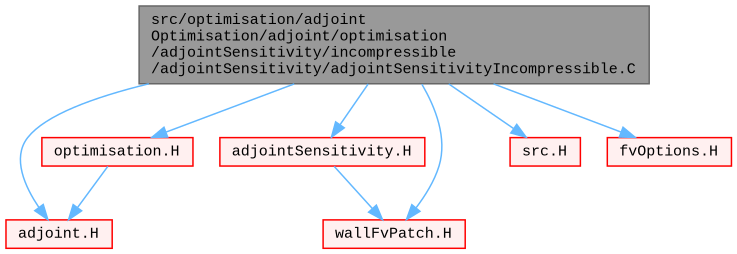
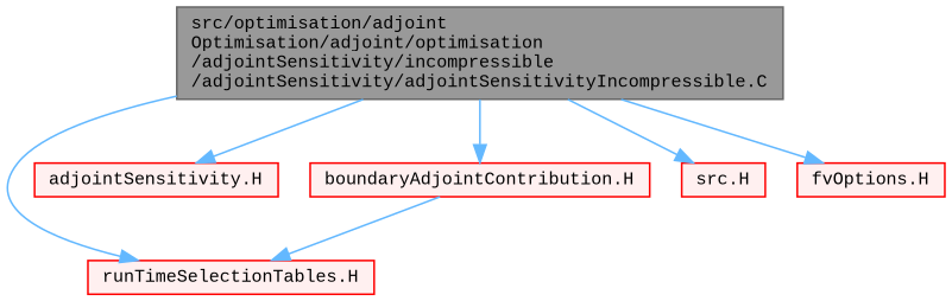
  digraph {
    fontname="Liberation Mono"
    node [color=red fillcolor="#FFF0F0" fontname="Liberation Mono" fontsize=10 shape=box style=filled]
    edge [color=steelblue1 fontname="Liberation Mono" fontsize=10 labelfontname=Helvetica labelfontsize=10 style=solid]
    n1 [color=gray40 fillcolor=grey60 fontcolor=black height=0.2 label="src/optimisation/adjoint\lOptimisation/adjoint/optimisation\l/adjointSensitivity/incompressible\l/adjointSensitivity/adjointSensitivityIncompressible.C" width=0.4]
-   n2 [height=0.2 label="adjoint.H" width=0.4]
+   n2 [height=0.2 label="runTimeSelectionTables.H" width=0.4]
    n3 [height=0.2 label="adjointSensitivity.H" width=0.4]
-   n4 [height=0.2 label="wallFvPatch.H" width=0.4]
-   n5 [height=0.2 label="optimisation.H" width=0.4]
+   n5 [height=0.2 label="boundaryAdjointContribution.H" width=0.4]
    n6 [height=0.2 label="src.H" width=0.4]
    n7 [height=0.2 label="fvOptions.H" width=0.4]
    n1 -> n2
    n1 -> n3
-   n1 -> n4
    n1 -> n5
    n1 -> n6
    n1 -> n7
-   n3 -> n4
    n5 -> n2
  }
